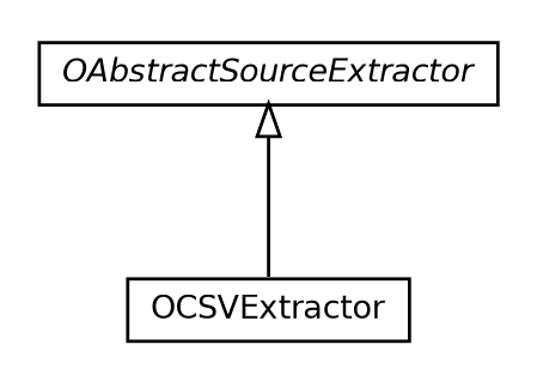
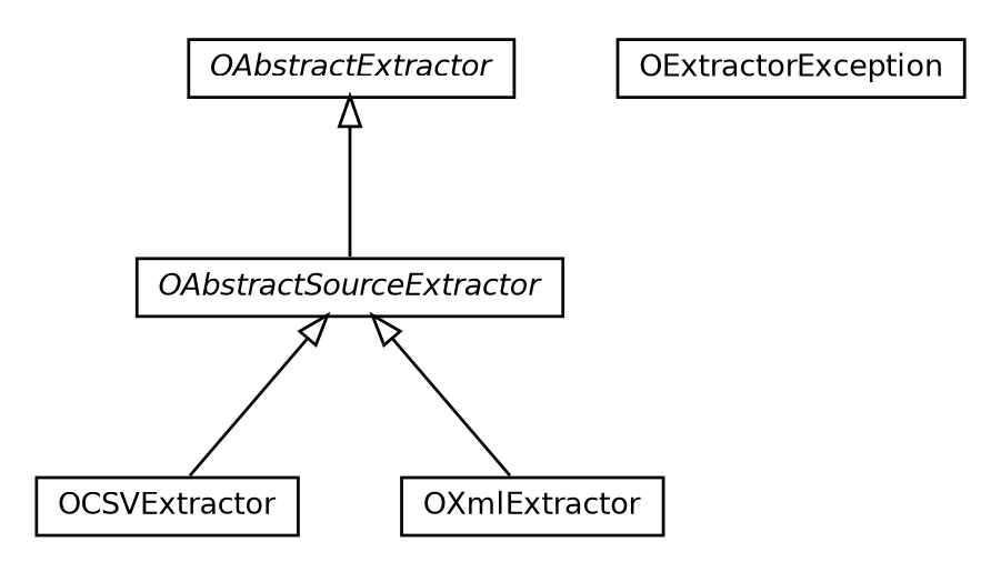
  digraph {
    nodesep=0.25
    ranksep=0.5
    node [fontcolor=black fontname=Helvetica fontsize=10.0 shape=plaintext]
    edge [arrowtail=empty dir=back fontname=Helvetica fontsize=10 headport=p labelfontname=Helvetica labelfontsize=10 tailport=p]
    n1 [label=<<table title="com.orientechnologies.orient.etl.extractor.OCSVExtractor" border="0" cellborder="1" cellspacing="0" cellpadding="2" port="p" href="./OCSVExtractor.html"> 		<tr><td><table border="0" cellspacing="0" cellpadding="1"> <tr><td align="center" balign="center"> OCSVExtractor </td></tr> 		</table></td></tr> 		</table>>]
    n2 [label=<<table title="com.orientechnologies.orient.etl.extractor.OAbstractSourceExtractor" border="0" cellborder="1" cellspacing="0" cellpadding="2" port="p" href="./OAbstractSourceExtractor.html"> 		<tr><td><table border="0" cellspacing="0" cellpadding="1"> <tr><td align="center" balign="center"><font face="Helvetica-Oblique"> OAbstractSourceExtractor </font></td></tr> 		</table></td></tr> 		</table>>]
+   n3 [label=<<table title="com.orientechnologies.orient.etl.extractor.OXmlExtractor" border="0" cellborder="1" cellspacing="0" cellpadding="2" port="p" href="./OXmlExtractor.html"> 		<tr><td><table border="0" cellspacing="0" cellpadding="1"> <tr><td align="center" balign="center"> OXmlExtractor </td></tr> 		</table></td></tr> 		</table>>]
+   n4 [label=<<table title="com.orientechnologies.orient.etl.extractor.OAbstractExtractor" border="0" cellborder="1" cellspacing="0" cellpadding="2" port="p" href="./OAbstractExtractor.html"> 		<tr><td><table border="0" cellspacing="0" cellpadding="1"> <tr><td align="center" balign="center"><font face="Helvetica-Oblique"> OAbstractExtractor </font></td></tr> 		</table></td></tr> 		</table>>]
+   n5 [label=<<table title="com.orientechnologies.orient.etl.extractor.OExtractorException" border="0" cellborder="1" cellspacing="0" cellpadding="2" port="p" href="./OExtractorException.html"> 		<tr><td><table border="0" cellspacing="0" cellpadding="1"> <tr><td align="center" balign="center"> OExtractorException </td></tr> 		</table></td></tr> 		</table>>]
    n2 -> n1
+   n2 -> n3
+   n4 -> n2
  }
